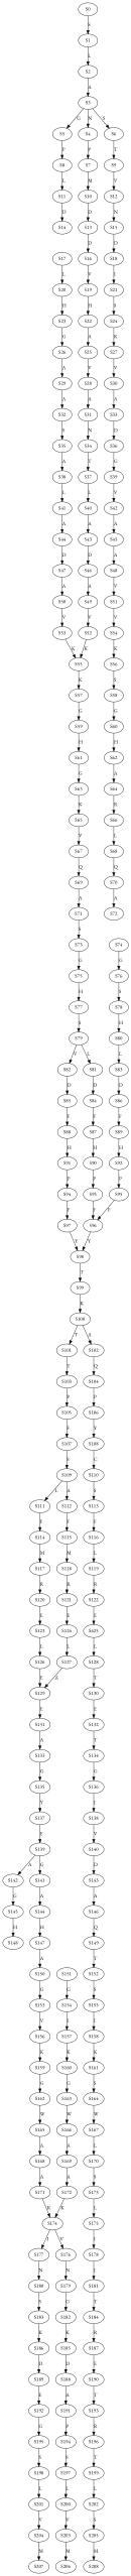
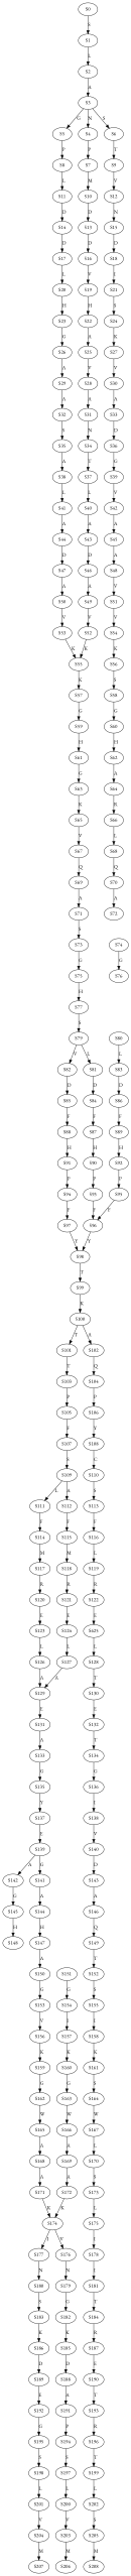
  strict digraph {
    fontname="EB Garamond"
    node [fontname="EB Garamond"]
    edge [fontname="EB Garamond"]
    S0
    S1
    S2
    S3
    S4
    S5
    S6
    S7
    S8
    S9
    S10
    S11
    S12
    S13
    S14
    S15
    S16
    S17
    S18
    S19
    S20
    S21
    S22
    S23
    S24
    S25
    S26
    S27
    S28
    S29
    S30
    S31
    S32
    S33
    S34
    S35
    S36
    S37
    S38
    S39
    S40
    S41
    S42
    S43
    S44
    S45
    S46
    S47
    S48
    S49
    S50
    S51
    S52
    S53
    S54
    S55
    S56
    S57
    S58
    S59
    S60
    S61
    S62
    S63
    S64
    S65
    S66
    S67
    S68
    S69
    S70
    S71
    S72
    S73
    S75
    S74
    S76
    S77
-   S78
    S79
    S80
    S81
    S82
    S83
    S84
    S85
    S86
    S87
    S88
    S89
    S90
    S91
    S92
    S93
    S94
    S95
    S96
    S97
    S98
    S99
    S100
    S101
    S102
    S103
    S104
    S105
    S106
    S107
    S108
    S109
    S110
    S111
    S112
    S113
    S114
    S115
    S116
    S117
    S118
    S119
    S120
    S121
    S122
    S123
    S124
    n126 [label=S625]
    S126
    S127
    S128
    S129
    S130
    S131
    S132
    S133
    S134
    S135
    S136
    S137
    S138
    S139
    S140
    S141
    S142
    S143
    S144
    S145
    S146
    S147
    S148
    S149
    S150
    S152
    S153
    S151
    S154
    S155
    S156
    S157
    S158
    S159
    S160
    S161
    S162
    S163
    S164
    S165
    S166
    S167
    S168
    S169
    S170
    S171
    S172
    S173
    S174
    S175
    S176
    S177
    S178
    S179
    S180
    S181
    S182
    S183
    S184
    S185
    S186
    S187
    S188
    S189
    S190
    S191
    S192
    S193
    S194
    S195
    S196
    S197
    S198
    S199
    S200
    S201
    S202
    S203
    S204
    S205
    S206
    S207
    S208
    S0 -> S1 [label=S]
    S1 -> S2 [label=L]
    S2 -> S3 [label=A]
    S3 -> S4 [label=N]
    S3 -> S5 [label=G]
    S3 -> S6 [label=S]
    S4 -> S7 [label=P]
    S5 -> S8 [label=P]
    S6 -> S9 [label=T]
    S7 -> S10 [label=M]
    S8 -> S11 [label=L]
    S9 -> S12 [label=V]
    S10 -> S13 [label=D]
    S11 -> S14 [label=D]
    S12 -> S15 [label=N]
    S13 -> S16 [label=D]
+   S14 -> S17 [label=D]
    S15 -> S18 [label=D]
    S16 -> S19 [label=V]
    S17 -> S20 [label=L]
    S18 -> S21 [label=I]
    S19 -> S22 [label=H]
    S20 -> S23 [label=H]
    S21 -> S24 [label=S]
    S22 -> S25 [label=A]
    S23 -> S26 [label=G]
    S24 -> S27 [label=K]
    S25 -> S28 [label=V]
    S26 -> S29 [label=A]
    S27 -> S30 [label=V]
    S28 -> S31 [label=A]
    S29 -> S32 [label=A]
    S30 -> S33 [label=A]
    S31 -> S34 [label=N]
    S32 -> S35 [label=S]
    S33 -> S36 [label=D]
    S34 -> S37 [label=T]
    S35 -> S38 [label=A]
    S36 -> S39 [label=G]
    S37 -> S40 [label=L]
    S38 -> S41 [label=L]
    S39 -> S42 [label=V]
    S40 -> S43 [label=A]
    S41 -> S44 [label=A]
    S42 -> S45 [label=A]
    S43 -> S46 [label=D]
    S44 -> S47 [label=D]
    S45 -> S48 [label=A]
    S46 -> S49 [label=A]
    S47 -> S50 [label=A]
    S48 -> S51 [label=V]
    S49 -> S52 [label=V]
    S50 -> S53 [label=V]
    S51 -> S54 [label=V]
    S52 -> S55 [label=K]
    S53 -> S55 [label=K]
    S54 -> S56 [label=K]
    S55 -> S57 [label=K]
    S56 -> S58 [label=S]
    S57 -> S59 [label=G]
    S58 -> S60 [label=G]
    S59 -> S61 [label=H]
    S60 -> S62 [label=H]
    S61 -> S63 [label=G]
    S62 -> S64 [label=A]
    S63 -> S65 [label=K]
    S64 -> S66 [label=R]
    S65 -> S67 [label=V]
    S66 -> S68 [label=L]
    S67 -> S69 [label=Q]
    S68 -> S70 [label=Q]
    S69 -> S71 [label=A]
    S70 -> S72 [label=A]
    S71 -> S73 [label=S]
    S73 -> S75 [label=G]
    S75 -> S77 [label=H]
    S74 -> S76 [label=G]
-   S76 -> S78 [label=S]
    S77 -> S79 [label=S]
-   S78 -> S80 [label=H]
    S79 -> S81 [label=L]
    S79 -> S82 [label=V]
    S80 -> S83 [label=L]
    S81 -> S84 [label=D]
    S82 -> S85 [label=D]
    S83 -> S86 [label=D]
    S84 -> S87 [label=F]
    S85 -> S88 [label=F]
    S86 -> S89 [label=F]
    S87 -> S90 [label=H]
    S88 -> S91 [label=H]
    S89 -> S92 [label=H]
    S90 -> S93 [label=P]
    S91 -> S94 [label=P]
    S92 -> S95 [label=P]
    S93 -> S96 [label=F]
    S94 -> S97 [label=F]
    S95 -> S96 [label=F]
    S96 -> S98 [label=Y]
    S97 -> S98 [label=Y]
    S98 -> S99 [label=T]
    S99 -> S100 [label=K]
    S100 -> S101 [label=T]
    S100 -> S102 [label=A]
    S101 -> S103 [label=T]
    S102 -> S104 [label=Q]
    S103 -> S105 [label=P]
    S104 -> S106 [label=P]
    S105 -> S107 [label=F]
    S106 -> S108 [label=Y]
    S107 -> S109 [label=S]
    S108 -> S110 [label=C]
    S109 -> S111 [label=L]
    S109 -> S112 [label=A]
    S110 -> S113 [label=S]
    S111 -> S114 [label=F]
    S112 -> S115 [label=F]
    S113 -> S116 [label=F]
    S114 -> S117 [label=M]
    S115 -> S118 [label=M]
    S116 -> S119 [label=L]
    S117 -> S120 [label=R]
    S118 -> S121 [label=R]
    S119 -> S122 [label=R]
    S120 -> S123 [label=E]
    S121 -> S124 [label=E]
    S122 -> n126 [label=E]
    S123 -> S126 [label=L]
    S124 -> S127 [label=L]
    n126 -> S128 [label=L]
-   S126 -> S129 [label=E]
+   S126 -> S129 [label=A]
    S127 -> S129 [label=A]
    S128 -> S130 [label=T]
    S129 -> S131 [label=E]
    S130 -> S132 [label=E]
    S131 -> S133 [label=A]
    S132 -> S134 [label=T]
    S133 -> S135 [label=G]
    S134 -> S136 [label=G]
    S135 -> S137 [label=Y]
    S136 -> S138 [label=I]
    S137 -> S139 [label=E]
    S138 -> S140 [label=V]
    S139 -> S141 [label=G]
    S139 -> S142 [label=A]
    S140 -> S143 [label=D]
    S141 -> S144 [label=A]
    S142 -> S145 [label=G]
    S143 -> S146 [label=A]
    S144 -> S147 [label=H]
    S145 -> S148 [label=H]
    S146 -> S149 [label=Q]
    S147 -> S150 [label=A]
    S149 -> S152 [label=T]
    S150 -> S153 [label=G]
    S152 -> S155 [label=S]
    S153 -> S156 [label=V]
    S151 -> S154 [label=G]
    S154 -> S157 [label=I]
    S155 -> S158 [label=I]
    S156 -> S159 [label=K]
    S157 -> S160 [label=K]
    S158 -> S161 [label=K]
    S159 -> S162 [label=G]
    S160 -> S163 [label=G]
    S161 -> S164 [label=S]
    S162 -> S165 [label=W]
    S163 -> S166 [label=W]
    S164 -> S167 [label=W]
    S165 -> S168 [label=A]
    S166 -> S169 [label=A]
    S167 -> S170 [label=L]
    S168 -> S171 [label=A]
    S169 -> S172 [label=A]
    S170 -> S173 [label=S]
    S171 -> S174 [label=K]
    S172 -> S174 [label=K]
    S173 -> S175 [label=L]
    S174 -> S176 [label=V]
    S174 -> S177 [label=I]
    S175 -> S178 [label=I]
    S176 -> S179 [label=N]
    S177 -> S180 [label=N]
    S178 -> S181 [label=I]
    S179 -> S182 [label=G]
    S180 -> S183 [label=S]
    S181 -> S184 [label=T]
    S182 -> S185 [label=K]
    S183 -> S186 [label=K]
    S184 -> S187 [label=R]
    S185 -> S188 [label=D]
    S186 -> S189 [label=D]
    S187 -> S190 [label=E]
    S188 -> S191 [label=A]
    S189 -> S192 [label=E]
    S190 -> S193 [label=T]
    S191 -> S194 [label=P]
    S192 -> S195 [label=G]
    S193 -> S196 [label=R]
    S194 -> S197 [label=S]
    S195 -> S198 [label=S]
    S196 -> S199 [label=T]
    S197 -> S200 [label=L]
    S198 -> S201 [label=L]
    S199 -> S202 [label=L]
    S200 -> S203 [label=V]
    S201 -> S204 [label=V]
    S202 -> S205 [label=S]
    S203 -> S206 [label=M]
    S204 -> S207 [label=M]
    S205 -> S208 [label=M]
  }
